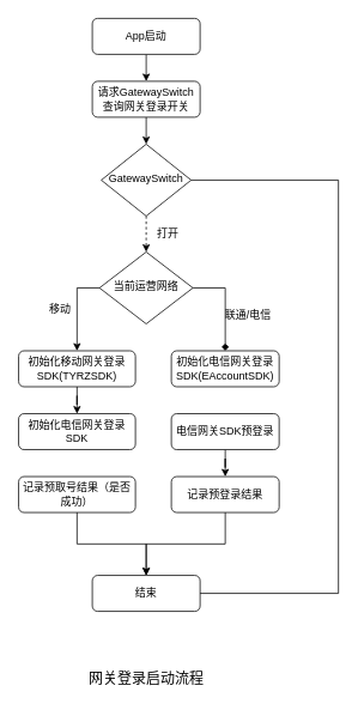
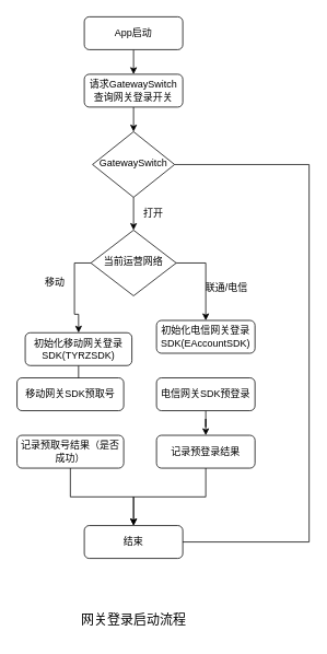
  <mxCell id="0" />
  <mxCell id="1" parent="0" />
  <mxCell id="2" style="edgeStyle=orthogonalEdgeStyle;rounded=0;orthogonalLoop=1;jettySize=auto;html=1;exitX=0.5;exitY=1;exitDx=0;exitDy=0;entryX=0.5;entryY=0;entryDx=0;entryDy=0;" edge="1" parent="1" source="3" target="12"><mxGeometry relative="1" as="geometry" /></mxCell>
  <mxCell id="3" value="App启动" style="rounded=1;whiteSpace=wrap;html=1;fontSize=12;glass=0;strokeWidth=1;shadow=0;" parent="1" vertex="1"><mxGeometry x="102" y="20" width="120" height="40" as="geometry" /></mxCell>
  <mxCell id="4" style="edgeStyle=orthogonalEdgeStyle;rounded=0;orthogonalLoop=1;jettySize=auto;html=1;exitX=1;exitY=0.5;exitDx=0;exitDy=0;entryX=0;entryY=0.5;entryDx=0;entryDy=0;" edge="1" parent="1" source="6" target="10"><mxGeometry relative="1" as="geometry"><Array as="points"><mxPoint x="376" y="200" /><mxPoint x="376" y="660" /></Array></mxGeometry></mxCell>
- <mxCell id="5" style="edgeStyle=orthogonalEdgeStyle;rounded=0;orthogonalLoop=1;jettySize=auto;html=1;exitX=0.5;exitY=1;exitDx=0;exitDy=0;entryX=0.5;entryY=0;entryDx=0;entryDy=0;dashed=1;" edge="1" parent="1" source="6" target="9"><mxGeometry relative="1" as="geometry" /></mxCell>
+ <mxCell id="5" style="edgeStyle=orthogonalEdgeStyle;rounded=0;orthogonalLoop=1;jettySize=auto;html=1;exitX=0.5;exitY=1;exitDx=0;exitDy=0;entryX=0.5;entryY=0;entryDx=0;entryDy=0;" edge="1" parent="1" source="6" target="9"><mxGeometry relative="1" as="geometry" /></mxCell>
  <mxCell id="6" value="GatewaySwitch" style="rhombus;whiteSpace=wrap;html=1;shadow=0;fontFamily=Helvetica;fontSize=12;align=center;strokeWidth=1;spacing=6;spacingTop=-4;" parent="1" vertex="1"><mxGeometry x="112" y="160" width="100" height="80" as="geometry" /></mxCell>
- <mxCell id="7" style="edgeStyle=orthogonalEdgeStyle;rounded=0;orthogonalLoop=1;jettySize=auto;html=1;exitX=1;exitY=0.5;exitDx=0;exitDy=0;entryX=0.5;entryY=0;entryDx=0;entryDy=0;endArrow=diamond;" edge="1" parent="1" source="9" target="18"><mxGeometry relative="1" as="geometry" /></mxCell>
+ <mxCell id="7" style="edgeStyle=orthogonalEdgeStyle;rounded=0;orthogonalLoop=1;jettySize=auto;html=1;exitX=1;exitY=0.5;exitDx=0;exitDy=0;entryX=0.5;entryY=0;entryDx=0;entryDy=0;" edge="1" parent="1" source="9" target="18"><mxGeometry relative="1" as="geometry" /></mxCell>
  <mxCell id="8" style="edgeStyle=orthogonalEdgeStyle;rounded=0;orthogonalLoop=1;jettySize=auto;html=1;exitX=0;exitY=0.5;exitDx=0;exitDy=0;entryX=0.5;entryY=0;entryDx=0;entryDy=0;" edge="1" parent="1" source="9" target="14"><mxGeometry relative="1" as="geometry" /></mxCell>
  <mxCell id="9" value="当前运营网络" style="rhombus;whiteSpace=wrap;html=1;shadow=0;fontFamily=Helvetica;fontSize=12;align=center;strokeWidth=1;spacing=6;spacingTop=-4;" parent="1" vertex="1"><mxGeometry x="110" y="280" width="104" height="80" as="geometry" /></mxCell>
  <mxCell id="10" value="结束" style="rounded=1;whiteSpace=wrap;html=1;fontSize=12;glass=0;strokeWidth=1;shadow=0;" parent="1" vertex="1"><mxGeometry x="102" y="640" width="120" height="40" as="geometry" /></mxCell>
  <mxCell id="11" style="edgeStyle=orthogonalEdgeStyle;rounded=0;orthogonalLoop=1;jettySize=auto;html=1;exitX=0.5;exitY=1;exitDx=0;exitDy=0;entryX=0.5;entryY=0;entryDx=0;entryDy=0;" edge="1" parent="1" source="12" target="6"><mxGeometry relative="1" as="geometry" /></mxCell>
  <mxCell id="12" value="请求GatewaySwitch查询网关登录开关" style="rounded=1;whiteSpace=wrap;html=1;" vertex="1" parent="1"><mxGeometry x="102" y="90" width="120" height="40" as="geometry" /></mxCell>
  <mxCell id="13" value="" style="edgeStyle=orthogonalEdgeStyle;rounded=0;orthogonalLoop=1;jettySize=auto;html=1;" edge="1" parent="1" source="14" target="15"><mxGeometry relative="1" as="geometry" /></mxCell>
- <mxCell id="14" value="初始化移动网关登录SDK(TYRZSDK)" style="rounded=1;whiteSpace=wrap;html=1;" vertex="1" parent="1"><mxGeometry x="20" y="390" width="130" height="40" as="geometry" /></mxCell>
- <mxCell id="15" value="初始化电信网关登录SDK" style="rounded=1;whiteSpace=wrap;html=1;" vertex="1" parent="1"><mxGeometry x="20" y="460" width="130" height="40" as="geometry" /></mxCell>
+ <mxCell id="14" value="初始化移动网关登录SDK(TYRZSDK)" style="rounded=1;whiteSpace=wrap;html=1;" vertex="1" parent="1"><mxGeometry x="30" y="405" width="130" height="40" as="geometry" /></mxCell>
+ <mxCell id="15" value="移动网关SDK预取号" style="rounded=1;whiteSpace=wrap;html=1;" vertex="1" parent="1"><mxGeometry x="20" y="460" width="130" height="40" as="geometry" /></mxCell>
  <mxCell id="16" style="edgeStyle=orthogonalEdgeStyle;rounded=0;orthogonalLoop=1;jettySize=auto;html=1;exitX=0.5;exitY=1;exitDx=0;exitDy=0;entryX=0.5;entryY=0;entryDx=0;entryDy=0;" edge="1" parent="1" source="17" target="10"><mxGeometry relative="1" as="geometry" /></mxCell>
  <mxCell id="17" value="记录预取号结果（是否成功）" style="rounded=1;whiteSpace=wrap;html=1;" vertex="1" parent="1"><mxGeometry x="20" y="530" width="130" height="40" as="geometry" /></mxCell>
  <mxCell id="18" value="初始化电信网关登录SDK(EAccountSDK)" style="rounded=1;whiteSpace=wrap;html=1;" vertex="1" parent="1"><mxGeometry x="190" y="390" width="120" height="40" as="geometry" /></mxCell>
  <mxCell id="19" value="" style="edgeStyle=orthogonalEdgeStyle;rounded=0;orthogonalLoop=1;jettySize=auto;html=1;" edge="1" parent="1" source="20" target="22"><mxGeometry relative="1" as="geometry" /></mxCell>
  <mxCell id="20" value="电信网关SDK预登录" style="rounded=1;whiteSpace=wrap;html=1;" vertex="1" parent="1"><mxGeometry x="190" y="460" width="120" height="40" as="geometry" /></mxCell>
  <mxCell id="21" style="edgeStyle=orthogonalEdgeStyle;rounded=0;orthogonalLoop=1;jettySize=auto;html=1;exitX=0.5;exitY=1;exitDx=0;exitDy=0;" edge="1" parent="1" source="22" target="10"><mxGeometry relative="1" as="geometry" /></mxCell>
  <mxCell id="22" value="记录预登录结果" style="rounded=1;whiteSpace=wrap;html=1;" vertex="1" parent="1"><mxGeometry x="190" y="530" width="120" height="40" as="geometry" /></mxCell>
  <mxCell id="23" value="移动" style="text;html=1;align=center;verticalAlign=middle;resizable=0;points=[];autosize=1;" vertex="1" parent="1"><mxGeometry x="46" y="334" width="40" height="20" as="geometry" /></mxCell>
  <mxCell id="24" value="联通/电信" style="text;html=1;align=center;verticalAlign=middle;resizable=0;points=[];autosize=1;" vertex="1" parent="1"><mxGeometry x="240" y="340" width="70" height="20" as="geometry" /></mxCell>
  <mxCell id="25" value="打开" style="text;html=1;align=center;verticalAlign=middle;resizable=0;points=[];autosize=1;" vertex="1" parent="1"><mxGeometry x="166" y="250" width="40" height="20" as="geometry" /></mxCell>
  <mxCell id="26" value="&lt;font style=&quot;font-size: 16px&quot;&gt;网关登录启动流程&lt;/font&gt;" style="text;html=1;strokeColor=none;fillColor=none;align=center;verticalAlign=middle;whiteSpace=wrap;rounded=0;" vertex="1" parent="1"><mxGeometry x="89.5" y="735" width="145" height="40" as="geometry" /></mxCell>
